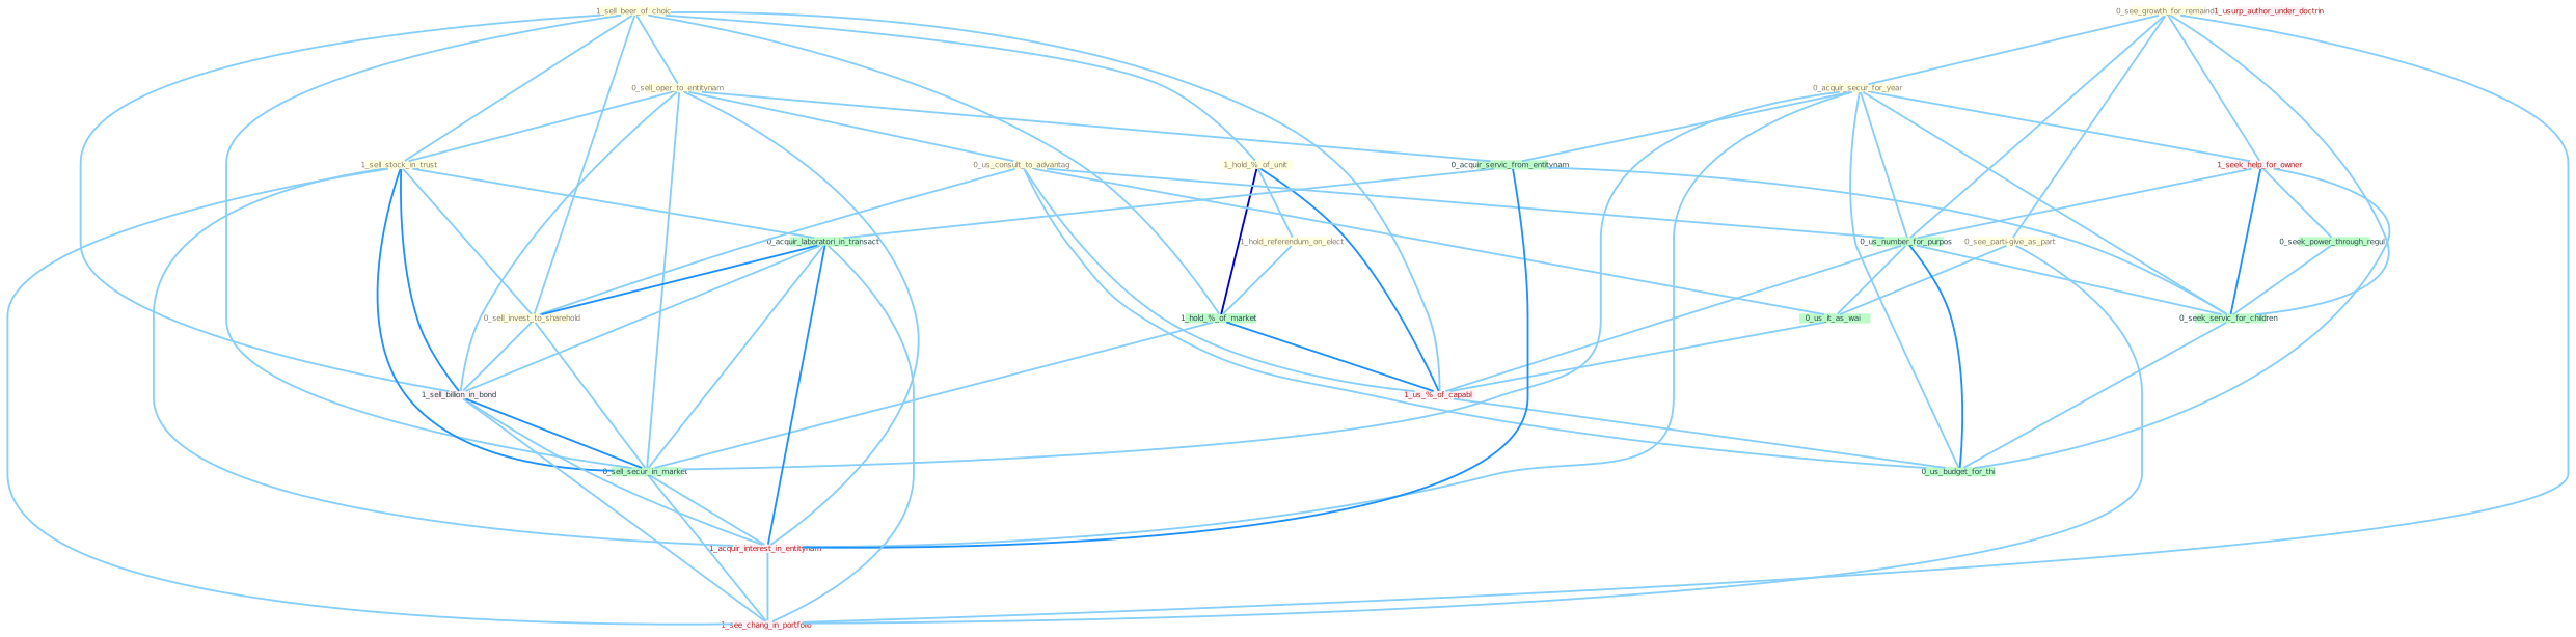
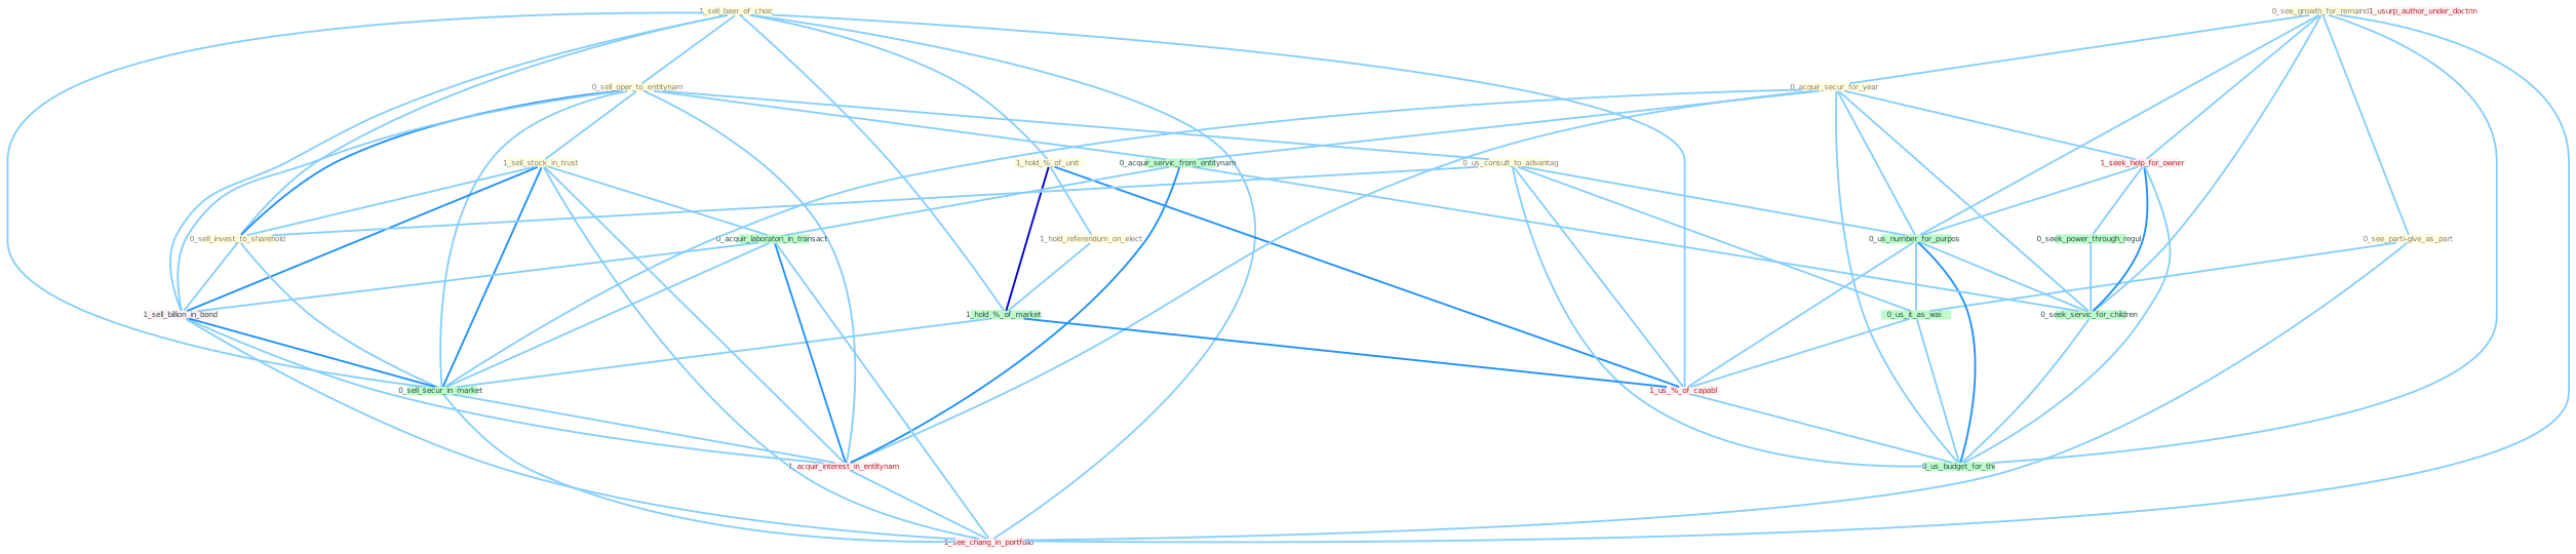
  graph {
    fontname="DejaVu Sans"
    node [color="#ffffe0" fixedsize=true fontcolor="#8b7d6b" fontname="DejaVu Sans" fontsize=4 shape=polygon style=filled]
    edge [color="#87cefa" fontname="DejaVu Sans" w=1]
    "1_sell_beer_of_choic " [height=.06 width=.5]
    "0_see_growth_for_remaind " [height=.06 width=.5]
    "0_see_parti-give_as_part " [height=.06 width=.5]
    "0_sell_oper_to_entitynam " [height=.06 width=.5]
    "1_hold_%_of_unit " [height=.06 width=.5]
    "1_sell_stock_in_trust " [height=.06 width=.5]
    "0_acquir_secur_for_year " [height=.06 width=.5]
    "0_us_consult_to_advantag " [height=.06 width=.5]
    "0_sell_invest_to_sharehold " [height=.06 width=.5]
    "1_hold_referendum_on_elect " [height=.06 width=.5]
    "1_seek_help_for_owner " [color="#fff0f5" fontcolor="#b22222" height=.06 width=.5]
    "1_sell_billion_in_bond " [color="#fff0f5" fontcolor="#2f4f4f" height=.06 width=.5]
    "1_usurp_author_under_doctrin " [color="#fff0f5" fontcolor="#b22222" height=.06 width=.5]
    "1_us_%_of_capabl " [color="#fff0f5" fontcolor="#b22222" height=.06 width=.5]
    "1_acquir_interest_in_entitynam " [color="#fff0f5" fontcolor="#b22222" height=.06 width=.5]
    "1_see_chang_in_portfolio " [color="#fff0f5" fontcolor="#b22222" height=.06 width=.5]
    "1_hold_%_of_market " [color="#BDFCC9" fontcolor="#2f4f4f" height=.06 width=.5]
    "0_sell_secur_in_market " [color="#BDFCC9" fontcolor="#2f4f4f" height=.06 width=.5]
    "0_us_number_for_purpos " [color="#BDFCC9" fontcolor="#2f4f4f" height=.06 width=.5]
    "0_seek_servic_for_children " [color="#BDFCC9" fontcolor="#2f4f4f" height=.06 width=.5]
    "0_us_budget_for_thi " [color="#BDFCC9" fontcolor="#2f4f4f" height=.06 width=.5]
    "0_us_it_as_wai " [color="#BDFCC9" fontcolor="#2f4f4f" height=.06 width=.5]
    "0_acquir_servic_from_entitynam " [color="#BDFCC9" fontcolor="#2f4f4f" height=.06 width=.5]
    "0_acquir_laboratori_in_transact " [color="#BDFCC9" fontcolor="#2f4f4f" height=.06 width=.5]
    "0_seek_power_through_regul " [color="#BDFCC9" fontcolor="#2f4f4f" height=.06 width=.5]
    subgraph sub_1 {
      "1_sell_beer_of_choic "
      "0_see_growth_for_remaind "
      "0_see_parti-give_as_part "
      "0_sell_oper_to_entitynam "
      "1_hold_%_of_unit "
      "1_sell_stock_in_trust "
      "0_acquir_secur_for_year "
      "0_us_consult_to_advantag "
      "0_sell_invest_to_sharehold "
      "1_hold_referendum_on_elect "
    }
    subgraph sub_2 {
      "1_seek_help_for_owner "
      "1_sell_billion_in_bond "
      "1_usurp_author_under_doctrin "
      "1_us_%_of_capabl "
      "1_acquir_interest_in_entitynam "
      "1_see_chang_in_portfolio "
    }
    "1_sell_beer_of_choic " -- "0_sell_oper_to_entitynam "
    "1_sell_beer_of_choic " -- "1_hold_%_of_unit "
-   "1_sell_beer_of_choic " -- "1_sell_stock_in_trust "
+   "1_sell_beer_of_choic " -- "1_see_chang_in_portfolio "
    "1_sell_beer_of_choic " -- "0_sell_invest_to_sharehold "
    "1_sell_beer_of_choic " -- "1_sell_billion_in_bond "
    "1_sell_beer_of_choic " -- "1_us_%_of_capabl "
    "1_sell_beer_of_choic " -- "1_hold_%_of_market "
    "1_sell_beer_of_choic " -- "0_sell_secur_in_market "
    "0_see_growth_for_remaind " -- "0_see_parti-give_as_part "
    "0_see_growth_for_remaind " -- "0_acquir_secur_for_year "
    "0_see_growth_for_remaind " -- "1_seek_help_for_owner "
    "0_see_growth_for_remaind " -- "1_see_chang_in_portfolio "
    "0_see_growth_for_remaind " -- "0_us_number_for_purpos "
    "0_see_growth_for_remaind " -- "0_seek_servic_for_children "
+   "0_see_growth_for_remaind " -- "0_us_budget_for_thi "
    "0_see_parti-give_as_part " -- "1_see_chang_in_portfolio "
    "0_see_parti-give_as_part " -- "0_us_it_as_wai "
    "0_sell_oper_to_entitynam " -- "1_sell_stock_in_trust "
    "0_sell_oper_to_entitynam " -- "0_us_consult_to_advantag "
-   "0_acquir_laboratori_in_transact " -- "0_sell_invest_to_sharehold " [color="#1e90ff" w=2]
+   "0_sell_oper_to_entitynam " -- "0_sell_invest_to_sharehold " [color="#1e90ff" w=2]
    "0_sell_oper_to_entitynam " -- "1_sell_billion_in_bond "
    "0_sell_oper_to_entitynam " -- "1_acquir_interest_in_entitynam "
    "0_sell_oper_to_entitynam " -- "0_sell_secur_in_market "
    "0_sell_oper_to_entitynam " -- "0_acquir_servic_from_entitynam "
    "1_hold_%_of_unit " -- "1_hold_referendum_on_elect "
    "1_hold_%_of_unit " -- "1_us_%_of_capabl " [color="#1e90ff" w=2]
    "1_hold_%_of_unit " -- "1_hold_%_of_market " [color="#0000cd" w=3]
    "1_sell_stock_in_trust " -- "0_sell_invest_to_sharehold "
    "1_sell_stock_in_trust " -- "1_sell_billion_in_bond " [color="#1e90ff" w=2]
    "1_sell_stock_in_trust " -- "1_acquir_interest_in_entitynam "
    "1_sell_stock_in_trust " -- "1_see_chang_in_portfolio "
    "1_sell_stock_in_trust " -- "0_sell_secur_in_market " [color="#1e90ff" w=2]
    "1_sell_stock_in_trust " -- "0_acquir_laboratori_in_transact "
    "0_acquir_secur_for_year " -- "1_seek_help_for_owner "
    "0_acquir_secur_for_year " -- "1_acquir_interest_in_entitynam "
    "0_acquir_secur_for_year " -- "0_sell_secur_in_market "
    "0_acquir_secur_for_year " -- "0_us_number_for_purpos "
    "0_acquir_secur_for_year " -- "0_seek_servic_for_children "
    "0_acquir_secur_for_year " -- "0_us_budget_for_thi "
    "0_acquir_secur_for_year " -- "0_acquir_servic_from_entitynam "
    "0_us_consult_to_advantag " -- "0_sell_invest_to_sharehold "
    "0_us_consult_to_advantag " -- "1_us_%_of_capabl "
    "0_us_consult_to_advantag " -- "0_us_number_for_purpos "
    "0_us_consult_to_advantag " -- "0_us_budget_for_thi "
    "0_us_consult_to_advantag " -- "0_us_it_as_wai "
    "0_sell_invest_to_sharehold " -- "1_sell_billion_in_bond "
    "0_sell_invest_to_sharehold " -- "0_sell_secur_in_market "
    "1_hold_referendum_on_elect " -- "1_hold_%_of_market "
    "1_seek_help_for_owner " -- "0_us_number_for_purpos "
    "1_seek_help_for_owner " -- "0_seek_servic_for_children " [color="#1e90ff" w=2]
    "1_seek_help_for_owner " -- "0_us_budget_for_thi "
    "1_seek_help_for_owner " -- "0_seek_power_through_regul "
    "1_sell_billion_in_bond " -- "1_acquir_interest_in_entitynam "
    "1_sell_billion_in_bond " -- "1_see_chang_in_portfolio "
    "1_sell_billion_in_bond " -- "0_sell_secur_in_market " [color="#1e90ff" w=2]
    "1_us_%_of_capabl " -- "0_us_budget_for_thi "
    "1_acquir_interest_in_entitynam " -- "1_see_chang_in_portfolio "
    "1_hold_%_of_market " -- "1_us_%_of_capabl " [color="#1e90ff" w=2]
    "1_hold_%_of_market " -- "0_sell_secur_in_market "
    "0_sell_secur_in_market " -- "1_acquir_interest_in_entitynam "
    "0_sell_secur_in_market " -- "1_see_chang_in_portfolio "
    "0_us_number_for_purpos " -- "1_us_%_of_capabl "
    "0_us_number_for_purpos " -- "0_seek_servic_for_children "
    "0_us_number_for_purpos " -- "0_us_budget_for_thi " [color="#1e90ff" w=2]
    "0_us_number_for_purpos " -- "0_us_it_as_wai "
    "0_seek_servic_for_children " -- "0_us_budget_for_thi "
    "0_us_it_as_wai " -- "1_us_%_of_capabl "
+   "0_us_it_as_wai " -- "0_us_budget_for_thi "
    "0_acquir_servic_from_entitynam " -- "1_acquir_interest_in_entitynam " [color="#1e90ff" w=2]
    "0_acquir_servic_from_entitynam " -- "0_seek_servic_for_children "
    "0_acquir_servic_from_entitynam " -- "0_acquir_laboratori_in_transact "
    "0_acquir_laboratori_in_transact " -- "1_sell_billion_in_bond "
    "0_acquir_laboratori_in_transact " -- "1_acquir_interest_in_entitynam " [color="#1e90ff" w=2]
    "0_acquir_laboratori_in_transact " -- "1_see_chang_in_portfolio "
    "0_acquir_laboratori_in_transact " -- "0_sell_secur_in_market "
    "0_seek_power_through_regul " -- "0_seek_servic_for_children "
  }
